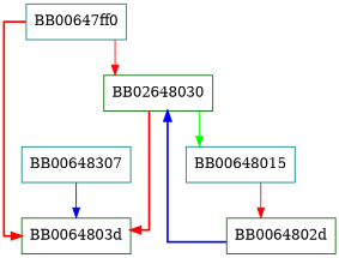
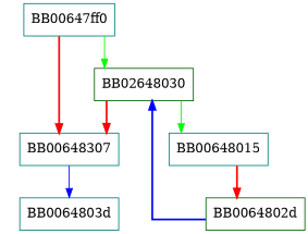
  digraph {
    splines=ortho
    node [color=teal shape=box]
    edge [color=red style=bold]
    n1 [color=darkgreen label=BB02648030]
    BB00647ff0
    n3 [label=BB00648307]
-   BB0064803d [color=darkgreen]
+   BB0064803d
    n5 [label=BB00648015]
    BB0064802d [color=darkgreen]
-   n1 -> BB0064803d
+   n1 -> n3
    n1 -> n5 [color=green style=solid]
-   BB00647ff0 -> n1 [style=solid]
-   BB00647ff0 -> BB0064803d
+   BB00647ff0 -> n1 [color=green style=solid]
+   BB00647ff0 -> n3
    n3 -> BB0064803d [color=blue style=solid]
-   n5 -> BB0064802d [style=solid]
+   n5 -> BB0064802d
    BB0064802d -> n1 [color=blue]
  }
